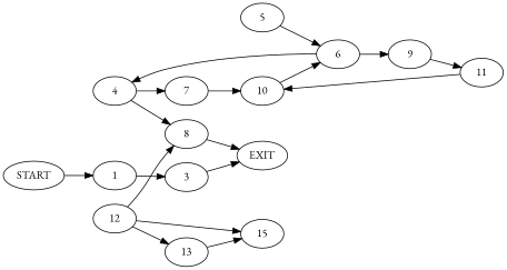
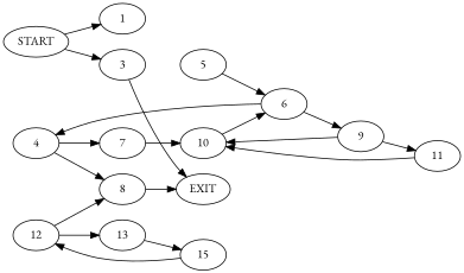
  digraph {
    fontname="EB Garamond"
    rankdir=LR
    node [fontname="EB Garamond"]
    edge [fontname="EB Garamond"]
    n1 [label=START]
    1
    3
    n4 [label=EXIT]
    4
    7
    8
    5
    6
    10
    9
    11
    12
    13
    15
    n1 -> 1
-   1 -> 3
+   n1 -> 3
    3 -> n4
    4 -> 7
    4 -> 8
    7 -> 10
    8 -> n4
    5 -> 6
    6 -> 4
    6 -> 9
    10 -> 6
+   9 -> 10
    9 -> 11
    11 -> 10
    12 -> 8
    12 -> 13
    13 -> 15
-   12 -> 15
+   15 -> 12
  }
